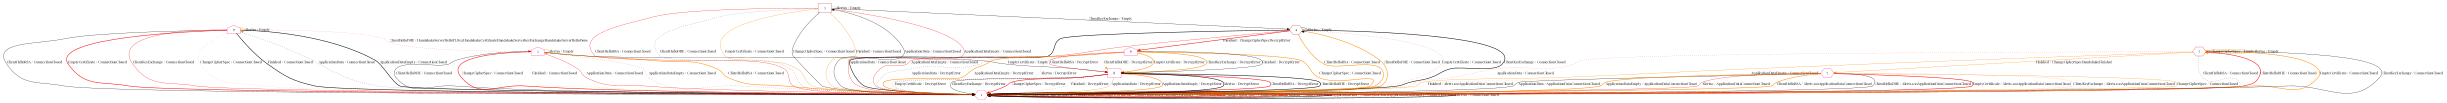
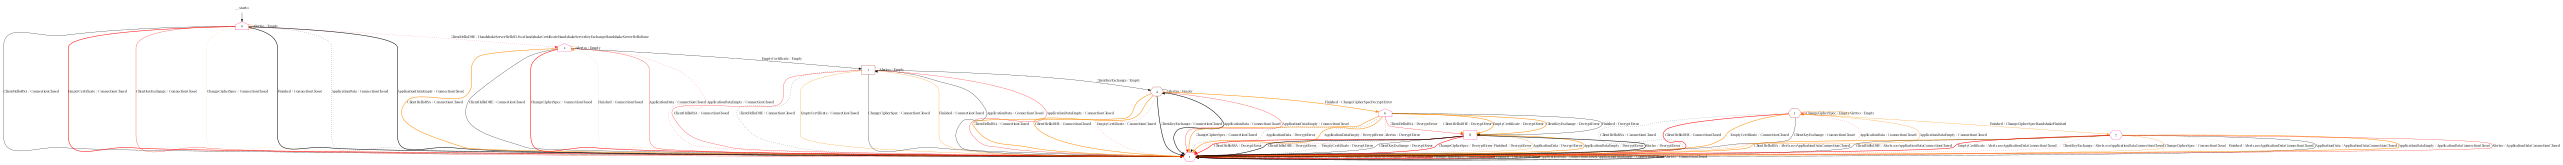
  digraph {
    fontname="Playfair Display"
    node [color=deeppink fontname="Playfair Display" shape=hexagon]
    edge [color=darkorange fontname="Playfair Display" style=solid]
+   __start0 [color=brown shape=none]
    n2 [label=0 shape=house]
    n3 [label=1]
    n4 [label=2 shape=house]
    n5 [color=brown label=3 shape=box]
    n6 [color=brown label=4]
    n7 [label=6 shape=house]
    n8 [color=brown label=5]
    n9 [label=7]
    n10 [label=8 shape=box]
+   __start0 -> n2 [color=black]
    n2 -> n2 [label="Alert10 / Empty"]
    n2 -> n3 [color=black label="ClientHelloRSA / ConnectionClosed"]
    n2 -> n3 [color=red label="EmptyCertificate / ConnectionClosed" style=bold]
    n2 -> n3 [color=red label="ClientKeyExchange / ConnectionClosed"]
    n2 -> n3 [label="ChangeCipherSpec / ConnectionClosed" style=dotted]
    n2 -> n3 [color=black label="Finished / ConnectionClosed" style=bold]
    n2 -> n3 [color=black label="ApplicationData / ConnectionClosed" style=dotted]
    n2 -> n3 [color=black label="ApplicationDataEmpty / ConnectionClosed" style=bold]
    n2 -> n4 [color=red label="ClientHelloDHE / HandshakeServerHelloTLSv12HandshakeCertificateHandshakeServerKeyExchangeHandshakeServerHelloDone" style=dotted]
    n3 -> n3 [color=red label="ClientHelloRSA / ConnectionClosed" style=bold]
    n3 -> n3 [label="ClientHelloDHE / ConnectionClosed"]
    n3 -> n3 [color=red label="EmptyCertificate / ConnectionClosed"]
    n3 -> n3 [label="ClientKeyExchange / ConnectionClosed" style=dotted]
    n3 -> n3 [color=red label="ChangeCipherSpec / ConnectionClosed" style=bold]
    n3 -> n3 [color=red label="Finished / ConnectionClosed" style=bold]
    n3 -> n3 [color=black label="ApplicationData / ConnectionClosed" style=bold]
    n3 -> n3 [label="ApplicationDataEmpty / ConnectionClosed" style=dotted]
    n3 -> n3 [color=black label="Alert10 / ConnectionClosed" style=bold]
    n4 -> n3 [label="ClientHelloRSA / ConnectionClosed" style=bold]
    n4 -> n3 [color=black label="ClientHelloDHE / ConnectionClosed"]
    n4 -> n3 [color=red label="ChangeCipherSpec / ConnectionClosed" style=bold]
    n4 -> n3 [label="Finished / ConnectionClosed" style=dotted]
    n4 -> n3 [color=red label="ApplicationData / ConnectionClosed"]
    n4 -> n3 [color=red label="ApplicationDataEmpty / ConnectionClosed" style=dotted]
    n4 -> n4 [label="Alert10 / Empty"]
-   n4 -> n10 [color=black label="EmptyCertificate / Empty"]
+   n4 -> n5 [color=black label="EmptyCertificate / Empty"]
    n5 -> n3 [color=red label="ClientHelloRSA / ConnectionClosed"]
    n5 -> n3 [color=black label="ClientHelloDHE / ConnectionClosed" style=dotted]
    n5 -> n3 [label="EmptyCertificate / ConnectionClosed"]
    n5 -> n3 [color=black label="ChangeCipherSpec / ConnectionClosed"]
    n5 -> n3 [label="Finished / ConnectionClosed"]
    n5 -> n3 [color=black label="ApplicationData / ConnectionClosed"]
    n5 -> n3 [color=red label="ApplicationDataEmpty / ConnectionClosed"]
    n5 -> n5 [color=black label="Alert10 / Empty" style=dotted]
    n5 -> n6 [color=black label="ClientKeyExchange / Empty"]
    n6 -> n3 [label="ClientHelloRSA / ConnectionClosed" style=bold]
    n6 -> n3 [label="ClientHelloDHE / ConnectionClosed" style=bold]
    n6 -> n3 [color=red label="EmptyCertificate / ConnectionClosed" style=dotted]
    n6 -> n3 [color=black label="ClientKeyExchange / ConnectionClosed" style=bold]
    n6 -> n3 [color=black label="ApplicationData / ConnectionClosed" style=bold]
    n6 -> n3 [color=red label="ApplicationDataEmpty / ConnectionClosed"]
    n6 -> n6 [color=black label="Alert10 / Empty"]
-   n6 -> n7 [color=red label="Finished / ChangeCipherSpecDecryptError" style=bold]
+   n6 -> n7 [label="Finished / ChangeCipherSpecDecryptError" style=bold]
    n7 -> n3 [label="ChangeCipherSpec / ConnectionClosed" style=bold]
    n7 -> n3 [color=black label="ApplicationData / DecryptError" style=dotted]
    n7 -> n3 [label="ApplicationDataEmpty / DecryptError" style=bold]
    n7 -> n3 [color=red label="Alert10 / DecryptError" style=dotted]
    n7 -> n10 [color=red label="ClientHelloRSA / DecryptError"]
    n7 -> n10 [label="ClientHelloDHE / DecryptError" style=dotted]
    n7 -> n10 [label="EmptyCertificate / DecryptError" style=bold]
    n7 -> n10 [label="ClientKeyExchange / DecryptError" style=bold]
    n7 -> n10 [color=black label="Finished / DecryptError"]
    n8 -> n3 [color=black label="ClientHelloRSA / ConnectionClosed" style=dotted]
    n8 -> n3 [color=red label="ClientHelloDHE / ConnectionClosed" style=bold]
    n8 -> n3 [label="EmptyCertificate / ConnectionClosed" style=bold]
    n8 -> n3 [color=black label="ClientKeyExchange / ConnectionClosed"]
    n8 -> n3 [color=red label="ApplicationData / ConnectionClosed" style=dotted]
    n8 -> n3 [label="ApplicationDataEmpty / ConnectionClosed"]
    n8 -> n8 [color=red label="ChangeCipherSpec / Empty"]
    n8 -> n8 [label="Alert10 / Empty"]
    n8 -> n9 [label="Finished / ChangeCipherSpecHandshakeFinished"]
    n9 -> n3 [label="ClientHelloRSA / Alert1.100ApplicationDataConnectionClosed" style=bold]
    n9 -> n3 [color=black label="ClientHelloDHE / Alert1.100ApplicationDataConnectionClosed"]
    n9 -> n3 [color=red label="EmptyCertificate / Alert1.100ApplicationDataConnectionClosed" style=bold]
    n9 -> n3 [color=red label="ClientKeyExchange / Alert1.100ApplicationDataConnectionClosed" style=dotted]
    n9 -> n3 [label="ChangeCipherSpec / ConnectionClosed"]
    n9 -> n3 [label="Finished / Alert1.100ApplicationDataConnectionClosed" style=dotted]
    n9 -> n3 [color=black label="ApplicationData / ApplicationDataConnectionClosed"]
    n9 -> n3 [label="ApplicationDataEmpty / ApplicationDataConnectionClosed" style=bold]
    n9 -> n3 [color=red label="Alert10 / ApplicationDataConnectionClosed"]
    n10 -> n3 [color=red label="ClientHelloRSA / DecryptError" style=bold]
    n10 -> n3 [color=black label="ClientHelloDHE / DecryptError" style=bold]
    n10 -> n3 [color=black label="EmptyCertificate / DecryptError" style=dotted]
    n10 -> n3 [color=black label="ClientKeyExchange / DecryptError"]
    n10 -> n3 [color=red label="ChangeCipherSpec / DecryptError" style=bold]
    n10 -> n3 [color=red label="Finished / DecryptError" style=dotted]
    n10 -> n3 [label="ApplicationData / DecryptError"]
    n10 -> n3 [label="ApplicationDataEmpty / DecryptError" style=bold]
    n10 -> n3 [color=black label="Alert10 / DecryptError" style=bold]
  }
